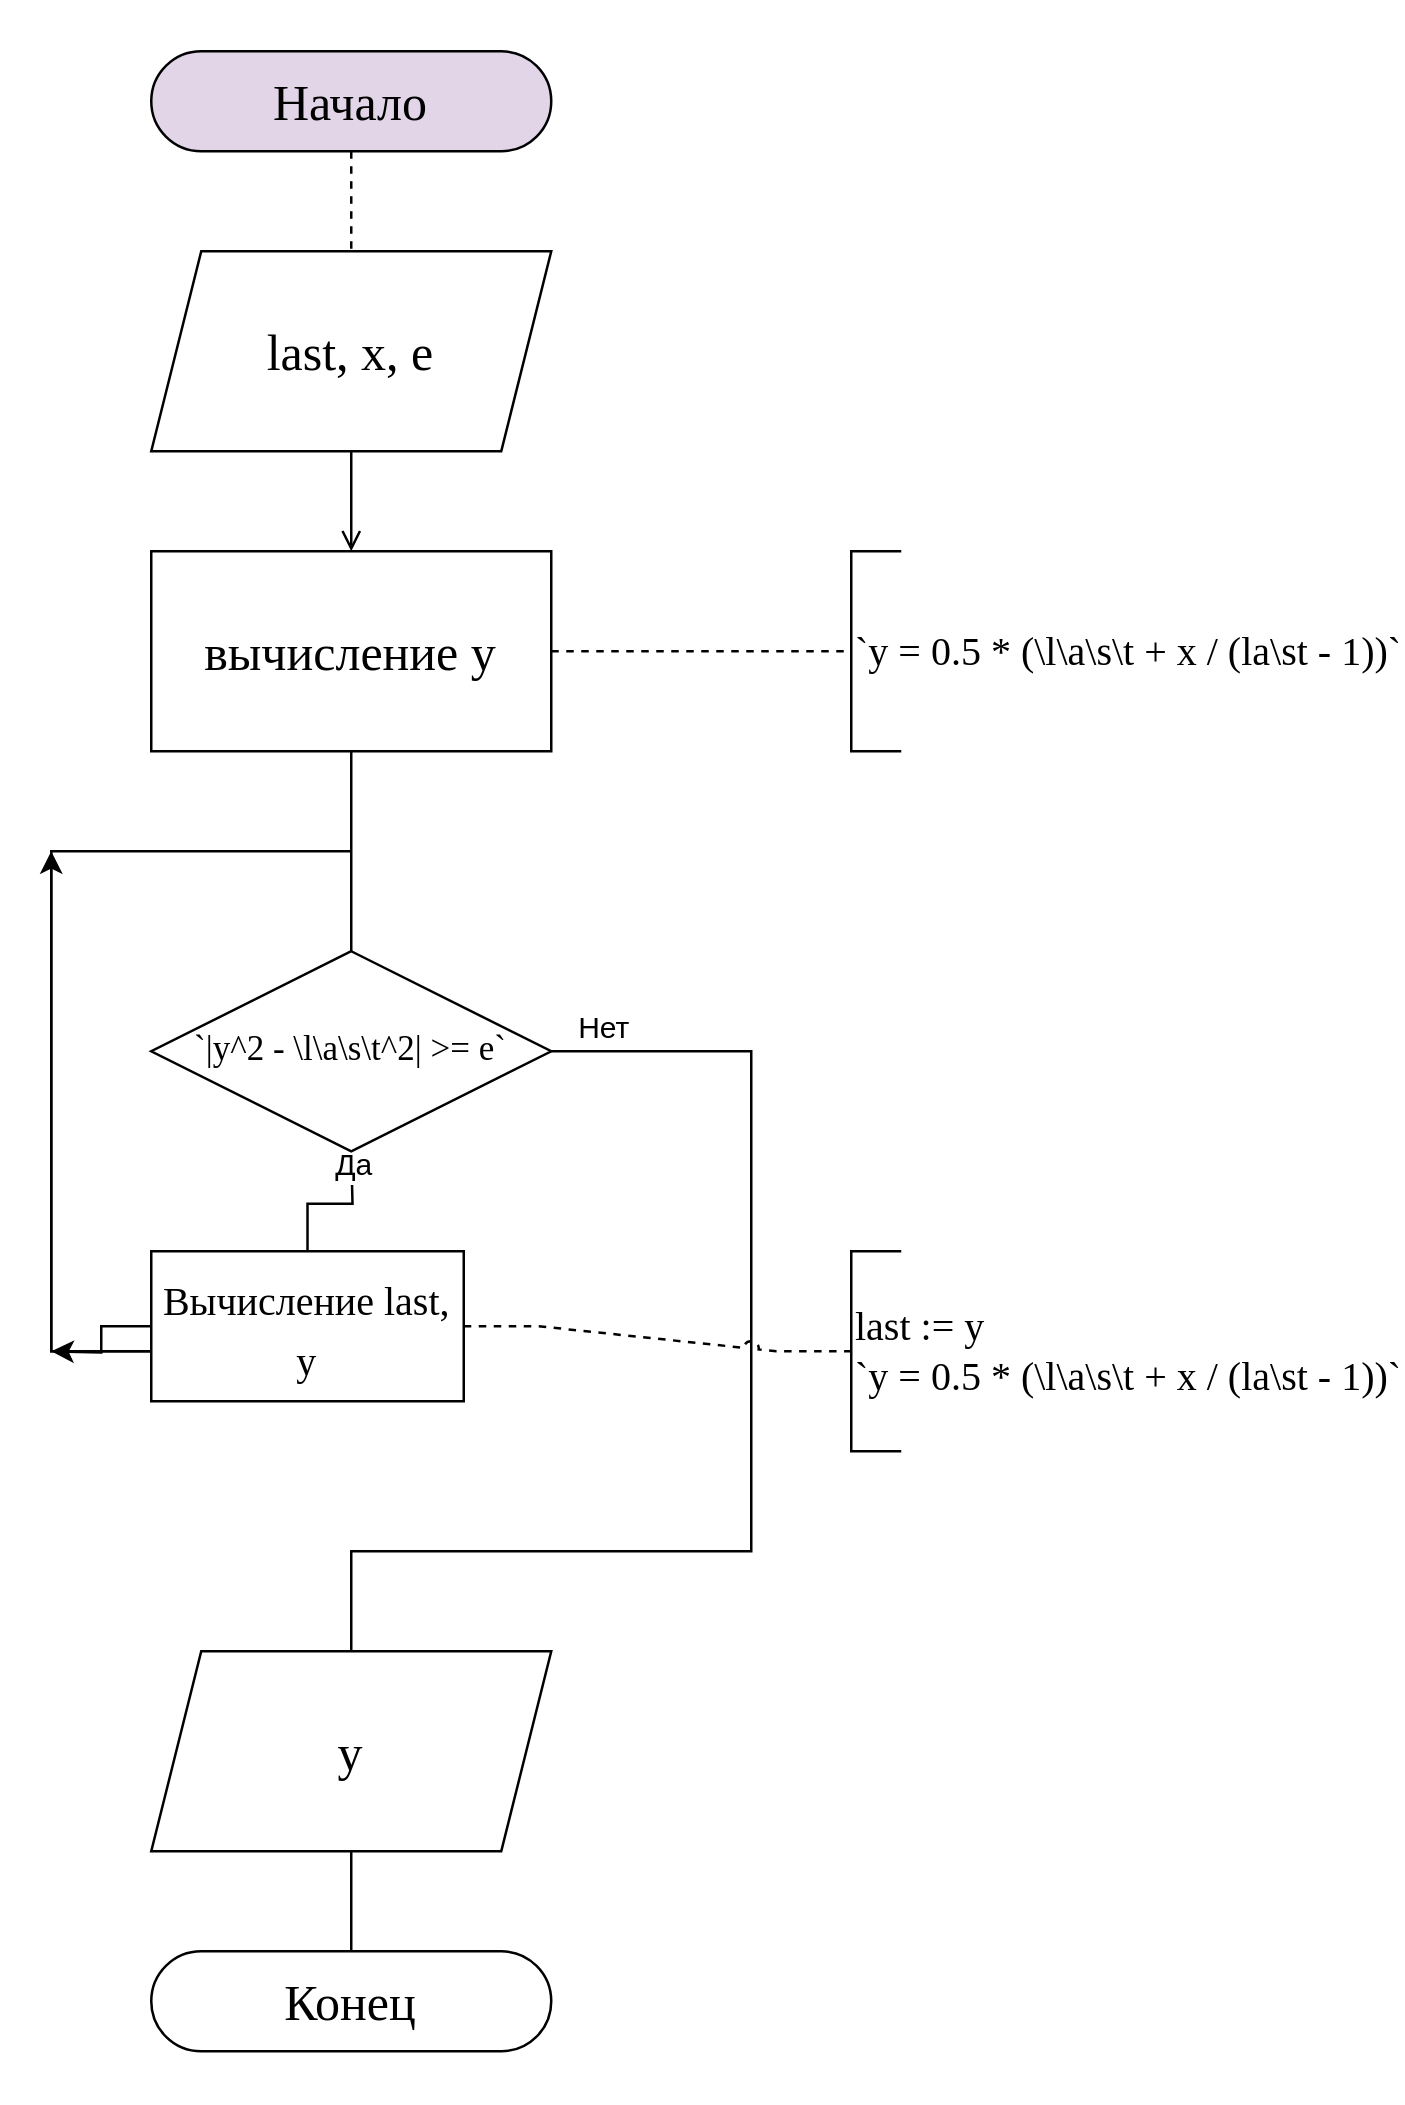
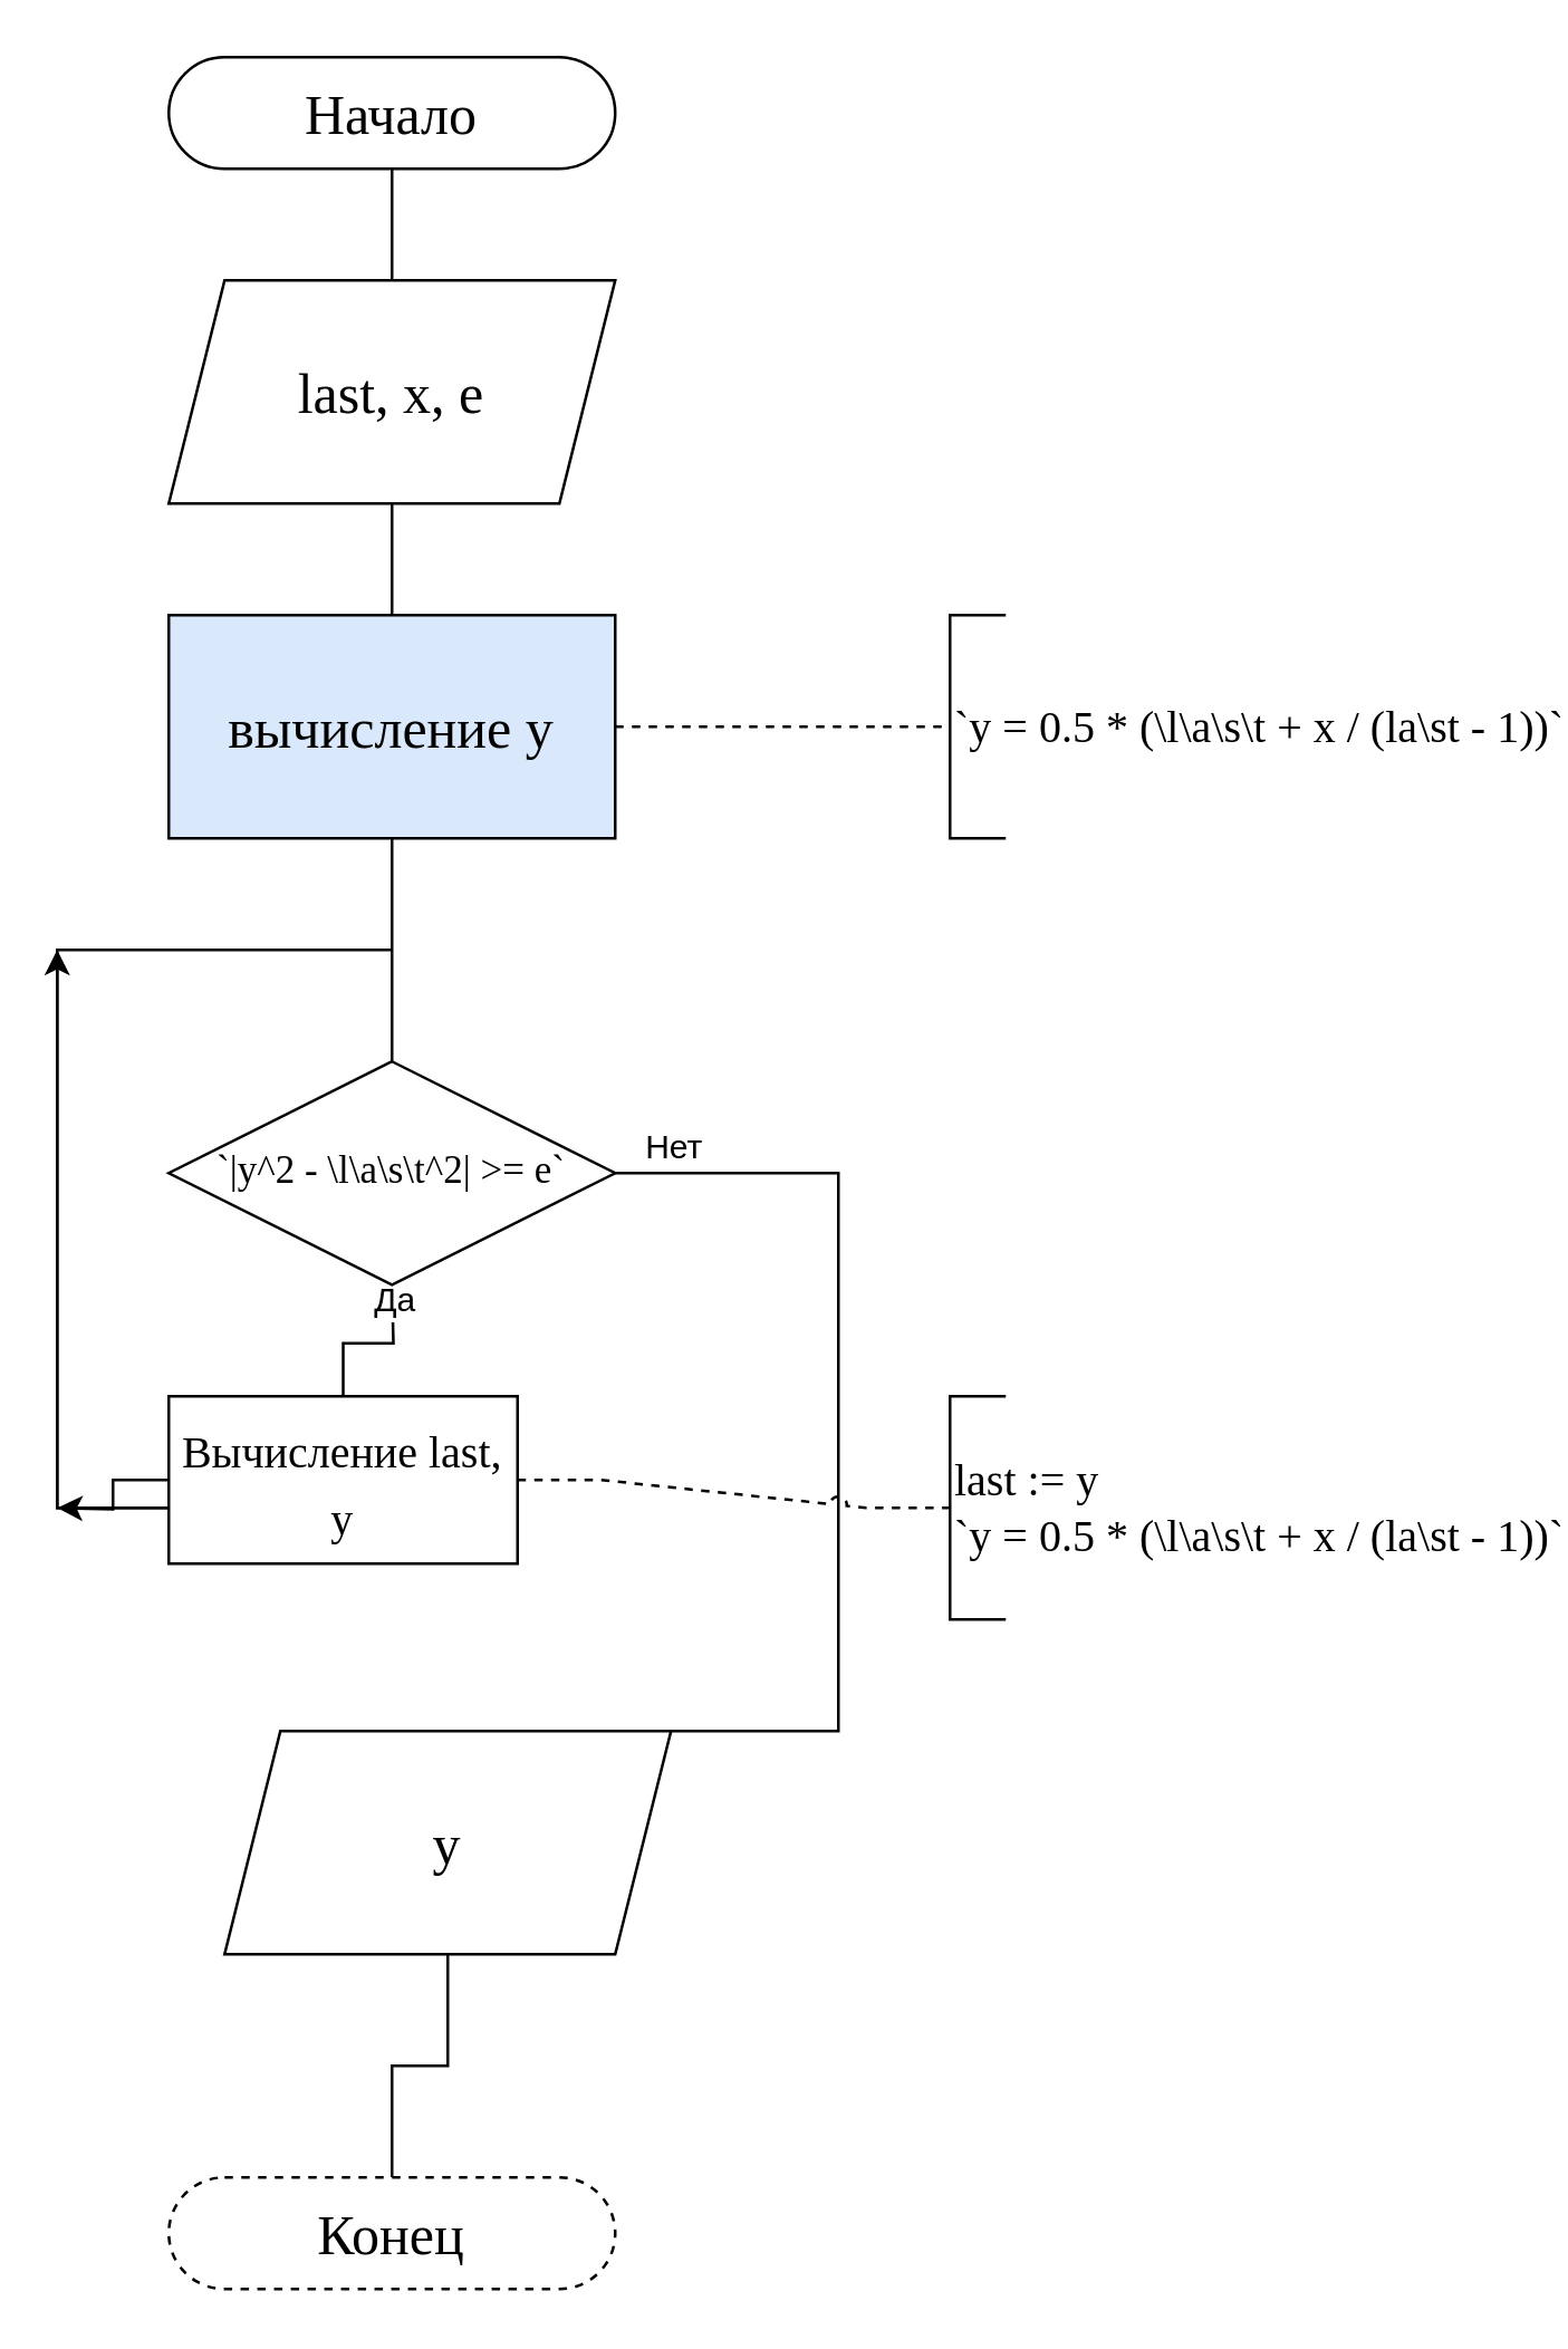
  <mxCell id="0" />
  <mxCell id="1" parent="0" />
- <mxCell id="2" style="edgeStyle=orthogonalEdgeStyle;rounded=0;orthogonalLoop=1;jettySize=auto;html=1;exitX=0.5;exitY=1;exitDx=0;exitDy=0;entryX=0.5;entryY=0;entryDx=0;entryDy=0;endArrow=none;endFill=0;fontFamily=Times New Roman;fontStyle=0;fontSize=20;dashed=1;" parent="1" source="3" target="5" edge="1"><mxGeometry relative="1" as="geometry" /></mxCell>
- <mxCell id="3" value="Начало" style="rounded=1;whiteSpace=wrap;html=1;arcSize=50;fontFamily=Times New Roman;fontStyle=0;fontSize=20;fillColor=#e1d5e7;" parent="1" vertex="1"><mxGeometry x="60" y="20" width="160" height="40" as="geometry" /></mxCell>
- <mxCell id="4" style="edgeStyle=orthogonalEdgeStyle;rounded=0;orthogonalLoop=1;jettySize=auto;html=1;exitX=0.5;exitY=1;exitDx=0;exitDy=0;endArrow=open;endFill=0;fontFamily=Times New Roman;fontStyle=0;fontSize=20;" parent="1" source="5" target="8" edge="1"><mxGeometry relative="1" as="geometry" /></mxCell>
+ <mxCell id="2" style="edgeStyle=orthogonalEdgeStyle;rounded=0;orthogonalLoop=1;jettySize=auto;html=1;exitX=0.5;exitY=1;exitDx=0;exitDy=0;entryX=0.5;entryY=0;entryDx=0;entryDy=0;endArrow=none;endFill=0;fontFamily=Times New Roman;fontStyle=0;fontSize=20;" parent="1" source="3" target="5" edge="1"><mxGeometry relative="1" as="geometry" /></mxCell>
+ <mxCell id="3" value="Начало" style="rounded=1;whiteSpace=wrap;html=1;arcSize=50;fontFamily=Times New Roman;fontStyle=0;fontSize=20;" parent="1" vertex="1"><mxGeometry x="60" y="20" width="160" height="40" as="geometry" /></mxCell>
+ <mxCell id="4" style="edgeStyle=orthogonalEdgeStyle;rounded=0;orthogonalLoop=1;jettySize=auto;html=1;exitX=0.5;exitY=1;exitDx=0;exitDy=0;endArrow=none;endFill=0;fontFamily=Times New Roman;fontStyle=0;fontSize=20;" parent="1" source="5" target="8" edge="1"><mxGeometry relative="1" as="geometry" /></mxCell>
  <mxCell id="5" value="last, x, e" style="shape=parallelogram;perimeter=parallelogramPerimeter;whiteSpace=wrap;html=1;fixedSize=1;fontFamily=Times New Roman;fontStyle=0;fontSize=20;" parent="1" vertex="1"><mxGeometry x="60" y="100" width="160" height="80" as="geometry" /></mxCell>
  <mxCell id="6" style="edgeStyle=orthogonalEdgeStyle;rounded=0;orthogonalLoop=1;jettySize=auto;html=1;exitX=0.5;exitY=1;exitDx=0;exitDy=0;entryX=0.5;entryY=0;entryDx=0;entryDy=0;endArrow=none;endFill=0;fontFamily=Times New Roman;fontStyle=0;fontSize=20;" parent="1" source="8" target="21" edge="1"><mxGeometry relative="1" as="geometry"><mxPoint x="140" y="340" as="targetPoint" /></mxGeometry></mxCell>
  <mxCell id="7" style="edgeStyle=orthogonalEdgeStyle;rounded=0;orthogonalLoop=1;jettySize=auto;html=1;entryX=0;entryY=0.5;entryDx=0;entryDy=0;entryPerimeter=0;endArrow=none;endFill=0;dashed=1;" parent="1" source="8" target="23" edge="1"><mxGeometry relative="1" as="geometry" /></mxCell>
- <mxCell id="8" value="вычисление y" style="rounded=0;whiteSpace=wrap;html=1;fontFamily=Times New Roman;fontStyle=0;fontSize=20;" parent="1" vertex="1"><mxGeometry x="60" y="220" width="160" height="80" as="geometry" /></mxCell>
+ <mxCell id="8" value="вычисление y" style="rounded=0;whiteSpace=wrap;html=1;fontFamily=Times New Roman;fontStyle=0;fontSize=20;fillColor=#dae8fc;" parent="1" vertex="1"><mxGeometry x="60" y="220" width="160" height="80" as="geometry" /></mxCell>
  <mxCell id="9" style="edgeStyle=orthogonalEdgeStyle;rounded=0;orthogonalLoop=1;jettySize=auto;html=1;exitX=0.5;exitY=1;exitDx=0;exitDy=0;entryX=0.5;entryY=0;entryDx=0;entryDy=0;endArrow=none;endFill=0;fontFamily=Times New Roman;fontStyle=0;fontSize=20;" parent="1" target="17" edge="1"><mxGeometry relative="1" as="geometry"><mxPoint x="140" y="460" as="sourcePoint" /></mxGeometry></mxCell>
  <mxCell id="10" value="Да" style="edgeLabel;html=1;align=center;verticalAlign=middle;resizable=0;points=[];fontSize=12;" parent="9" vertex="1" connectable="0"><mxGeometry x="0.242" y="-1" relative="1" as="geometry"><mxPoint x="15" y="-15" as="offset" /></mxGeometry></mxCell>
  <mxCell id="11" style="edgeStyle=orthogonalEdgeStyle;rounded=0;orthogonalLoop=1;jettySize=auto;html=1;entryX=0.5;entryY=0;entryDx=0;entryDy=0;endArrow=none;endFill=0;exitX=1;exitY=0.5;exitDx=0;exitDy=0;fontFamily=Times New Roman;fontStyle=0;fontSize=20;" parent="1" target="19" edge="1"><mxGeometry relative="1" as="geometry"><Array as="points"><mxPoint x="300" y="420" /><mxPoint x="300" y="620" /><mxPoint x="140" y="620" /></Array><mxPoint x="220" y="420" as="sourcePoint" /></mxGeometry></mxCell>
  <mxCell id="12" value="Нет" style="edgeLabel;html=1;align=center;verticalAlign=middle;resizable=0;points=[];fontSize=12;" parent="11" vertex="1" connectable="0"><mxGeometry x="-0.969" relative="1" as="geometry"><mxPoint x="13" y="-10" as="offset" /></mxGeometry></mxCell>
  <mxCell id="13" style="edgeStyle=orthogonalEdgeStyle;rounded=0;orthogonalLoop=1;jettySize=auto;html=1;exitX=0;exitY=0.5;exitDx=0;exitDy=0;endArrow=classic;endFill=1;fontFamily=Times New Roman;fontStyle=0;fontSize=20;" parent="1" source="17" edge="1"><mxGeometry relative="1" as="geometry"><mxPoint x="20" y="540" as="targetPoint" /></mxGeometry></mxCell>
  <mxCell id="14" style="edgeStyle=orthogonalEdgeStyle;rounded=0;orthogonalLoop=1;jettySize=auto;html=1;endArrow=classic;endFill=1;fontFamily=Times New Roman;fontStyle=0;fontSize=20;" parent="1" source="17" edge="1"><mxGeometry relative="1" as="geometry"><mxPoint x="20" y="340" as="targetPoint" /><Array as="points"><mxPoint x="20" y="540" /></Array></mxGeometry></mxCell>
  <mxCell id="15" style="edgeStyle=orthogonalEdgeStyle;rounded=0;orthogonalLoop=1;jettySize=auto;html=1;endArrow=none;endFill=0;exitX=0;exitY=0.5;exitDx=0;exitDy=0;fontFamily=Times New Roman;fontStyle=0;fontSize=20;" parent="1" source="17" edge="1"><mxGeometry relative="1" as="geometry"><Array as="points"><mxPoint x="20" y="540" /><mxPoint x="20" y="340" /></Array><mxPoint x="140" y="340" as="targetPoint" /></mxGeometry></mxCell>
  <mxCell id="16" style="edgeStyle=entityRelationEdgeStyle;orthogonalLoop=1;jettySize=auto;html=1;dashed=1;rounded=0;sketch=0;shadow=0;jumpStyle=arc;endArrow=none;endFill=0;fontFamily=Times New Roman;" parent="1" source="17" edge="1"><mxGeometry relative="1" as="geometry"><mxPoint x="340" y="540" as="targetPoint" /></mxGeometry></mxCell>
  <mxCell id="17" value="&lt;font style=&quot;font-size: 16px&quot;&gt;Вычисление last, y&lt;/font&gt;" style="rounded=0;whiteSpace=wrap;html=1;fontFamily=Times New Roman;fontStyle=0;fontSize=20;" parent="1" vertex="1"><mxGeometry x="60" y="500" width="125" height="60" as="geometry" /></mxCell>
  <mxCell id="18" value="" style="edgeStyle=orthogonalEdgeStyle;rounded=0;orthogonalLoop=1;jettySize=auto;html=1;endArrow=none;endFill=0;fontFamily=Times New Roman;fontStyle=0;fontSize=20;" parent="1" source="19" target="20" edge="1"><mxGeometry relative="1" as="geometry" /></mxCell>
- <mxCell id="19" value="y" style="shape=parallelogram;perimeter=parallelogramPerimeter;whiteSpace=wrap;html=1;fixedSize=1;fontFamily=Times New Roman;fontStyle=0;fontSize=20;" parent="1" vertex="1"><mxGeometry x="60" y="660" width="160" height="80" as="geometry" /></mxCell>
- <mxCell id="20" value="Конец" style="rounded=1;whiteSpace=wrap;html=1;arcSize=50;fontFamily=Times New Roman;fontStyle=0;fontSize=20;" parent="1" vertex="1"><mxGeometry x="60" y="780" width="160" height="40" as="geometry" /></mxCell>
+ <mxCell id="19" value="y" style="shape=parallelogram;perimeter=parallelogramPerimeter;whiteSpace=wrap;html=1;fixedSize=1;fontFamily=Times New Roman;fontStyle=0;fontSize=20;" parent="1" vertex="1"><mxGeometry x="80" y="620" width="160" height="80" as="geometry" /></mxCell>
+ <mxCell id="20" value="Конец" style="rounded=1;whiteSpace=wrap;html=1;arcSize=50;fontFamily=Times New Roman;fontStyle=0;fontSize=20;dashed=1;" parent="1" vertex="1"><mxGeometry x="60" y="780" width="160" height="40" as="geometry" /></mxCell>
  <mxCell id="21" value="`|y^2 - \l\a\s\t^2| &amp;gt;= e`" style="rhombus;whiteSpace=wrap;html=1;fontFamily=Times New Roman;fontSize=14;" parent="1" vertex="1"><mxGeometry x="60" y="380" width="160" height="80" as="geometry" /></mxCell>
  <mxCell id="22" value="&lt;font style=&quot;font-size: 16px&quot;&gt;&lt;span style=&quot;text-align: center&quot;&gt;last := y&lt;/span&gt;&lt;br style=&quot;text-align: center&quot;&gt;&lt;/font&gt;&lt;font style=&quot;text-align: center ; font-size: 16px&quot;&gt;&lt;font style=&quot;font-size: 16px&quot;&gt;`y = 0.5 * (\l\a\s\t + x / (la\st - 1))`&lt;/font&gt;&lt;br&gt;&lt;/font&gt;" style="strokeWidth=1;html=1;shape=mxgraph.flowchart.annotation_1;align=left;pointerEvents=1;fontFamily=Times New Roman;" parent="1" vertex="1"><mxGeometry x="340" y="500" width="20" height="80" as="geometry" /></mxCell>
  <mxCell id="23" value="&lt;font style=&quot;text-align: center ; font-size: 16px&quot;&gt;&lt;font style=&quot;font-size: 16px&quot;&gt;`y = 0.5 * (\l\a\s\t + x / (la\st - 1))`&lt;/font&gt;&lt;br&gt;&lt;/font&gt;" style="strokeWidth=1;html=1;shape=mxgraph.flowchart.annotation_1;align=left;pointerEvents=1;fontFamily=Times New Roman;" parent="1" vertex="1"><mxGeometry x="340" y="220" width="20" height="80" as="geometry" /></mxCell>
